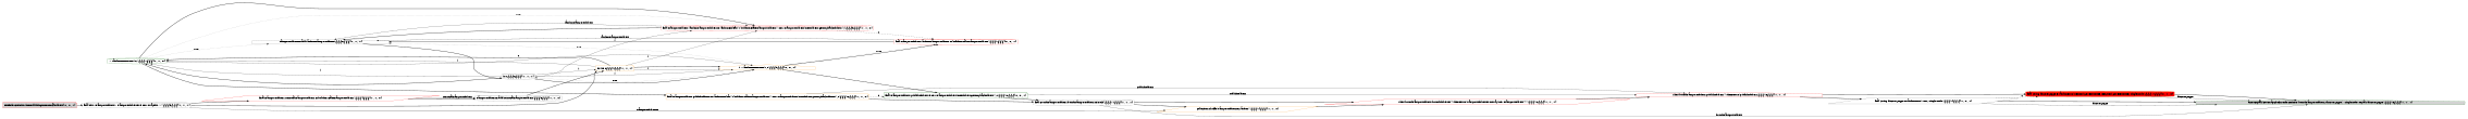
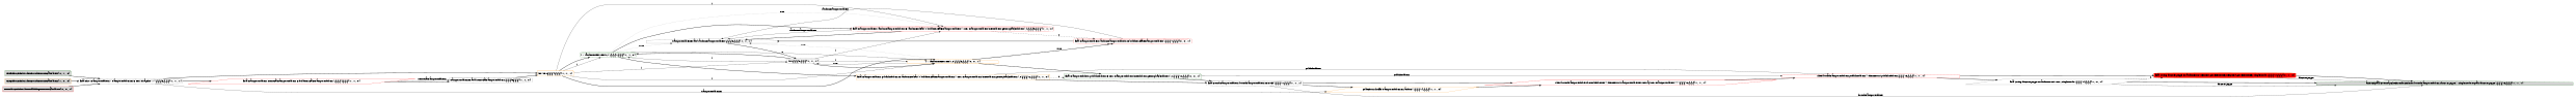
  digraph {
    rankdir=LR
    node [color=gray40 fillcolor=white shape=cylinder style=filled]
    edge [style=bold]
    n1 [color=darkgreen label="i < randomIntBetween(0,7)@@@7@@@['1', '1', '0']"]
    n2 [label="transportAddresses.add(randomTransportAddress)@@@8@@@['1', '1', '1']" shape=house]
    n3 [color=red label="final TransportAddress randomTransportAddress = randomBoolean()? buildNewFakeTransportAddress(): new TransportAddress(InetAddress.getLoopbackAddress(),i)@@@9@@@['1', '1', '0']"]
    n4 [color=darkorange label="final TransportAddress publishAddress = randomBoolean()? buildNewFakeTransportAddress(): new TransportAddress(InetAddress.getLoopbackAddress(),0)@@@12@@@['1', '1', '0']" shape=note]
    n5 [color=darkorange label="i < randomIntBetween(1,8)@@@5@@@['0', '0', '1']" shape=house]
    n6 [label="i++@@@6@@@['1', '1', '1']"]
    n7 [color=red label="final TransportAddress randomTransportAddress = buildNewFakeTransportAddress()@@@7@@@['0', '0', '1']"]
    n8 [color=red label="when(boundTransportAddress.publishAddress()).thenReturn(publishAddress)@@@13@@@['1', '1', '1']" shape=house]
    n9 [label="final BoundTransportAddress boundTransportAddress = mock()@@@11@@@['1', '1', '1']"]
    n10 [color=darkgreen label="final TransportAddress publishAddress = new TransportAddress(InetAddress.getLoopbackAddress(),0)@@@10@@@['0', '0', '1']" shape=note]
    n11 [color=red label="when(boundTransportAddress.boundAddresses()).thenReturn(transportAddresses.toArray(new TransportAddress(((())@@@12@@@['1', '1', '1']" shape=parallelogram]
    n12 [color=darkorange fillcolor=red label="final String discoveryType = randomFrom(ZEN_DISCOVERY_TYPE,ZEN2_DISCOVERY_TYPE,\"single-node\")@@@17@@@['0', '1', '0']"]
    n13 [label="final String discoveryType = randomFrom(\"zen\",\"single-node\")@@@14@@@['1', '0', '1']" shape=parallelogram]
    n14 [color=darkgreen fillcolor=lightgray label="assertEquals(BootstrapChecks.enforceLimits(boundTransportAddress,discoveryType),!\"single-node\".equals(discoveryType))@@@15@@@['1', '1', '1']" shape=house]
    n15 [color=darkorange label="Collections.shuffle(transportAddresses,random())@@@14@@@['1', '1', '0']" shape=parallelogram]
    n16 [label="final List<TransportAddress> transportAddresses = new ArrayList<>()@@@3@@@['1', '1', '1']"]
    n17 [color=darkorange label="int i = 0@@@4@@@['1', '1', '1']" shape=note]
    n18 [color=red label="final TransportAddress nonLocalTransportAddress = buildNewFakeTransportAddress()@@@4@@@['1', '1', '0']" shape=parallelogram]
    n19 [label="transportAddresses.add(nonLocalTransportAddress)@@@5@@@['1', '1', '0']"]
+   n20 [color=darkgreen fillcolor=lightgray label="testEnforceLimitsWhenBoundToNonLocalAddress['0', '1', '0']" shape=note]
+   n21 [color=darkorange fillcolor=lightgray label="testEnforceLimitsWhenBoundToNonLocalAddress['1', '0', '0']" shape=note]
    n22 [color=red fillcolor=lightgray label="testEnforceLimitsWhenPublishingToNonLocalAddress['0', '0', '1']" shape=note]
    n1 -> n2 [label=true style=dotted]
    n1 -> n3
    n1 -> n3 [label=true style=dotted]
    n1 -> n4
    n1 -> n5 [label=0 style=solid]
    n2 -> n6
    n3 -> n2 [label=randomTransportAddress style=solid]
    n3 -> n2
    n3 -> n7 [label=0 style=dashed]
    n4 -> n8 [label=publishAddress style=solid]
    n4 -> n9
    n4 -> n10 [label=0 style=dashed]
    n5 -> n2 [label=true style=dotted]
-   n5 -> n6 [label=true style=dotted]
+   n5 -> n6 [label=true style=solid]
    n5 -> n7 [label=true style=dotted]
    n5 -> n7
    n5 -> n10
    n6 -> n1 [label=i style=solid]
    n6 -> n1
    n6 -> n3 [label=i style=solid]
    n6 -> n5 [label=i style=solid]
    n6 -> n5
    n7 -> n2 [label=randomTransportAddress style=solid]
    n7 -> n2
    n8 -> n12
    n8 -> n13
    n9 -> n11
    n9 -> n14 [label=boundTransportAddress style=solid]
    n9 -> n15
    n10 -> n8 [label=publishAddress style=solid]
    n10 -> n9
    n11 -> n8
    n12 -> n14
    n12 -> n14 [label=discoveryType style=solid]
    n13 -> n12 [label=0 style=dashed]
    n13 -> n14
    n13 -> n14 [label=discoveryType style=solid]
    n15 -> n11
    n16 -> n15 [label=transportAddresses style=solid]
    n16 -> n17
    n16 -> n18
    n17 -> n1
    n17 -> n1 [label=i style=solid]
    n17 -> n3 [label=i style=solid]
    n17 -> n5 [label=i style=solid]
    n17 -> n5
-   n6 -> n17 [label=i style=solid]
+   n17 -> n6 [label=i style=solid]
    n18 -> n19
    n18 -> n19 [label=nonLocalTransportAddress style=solid]
    n19 -> n17
+   n20 -> n16
+   n21 -> n16
    n22 -> n16
  }
